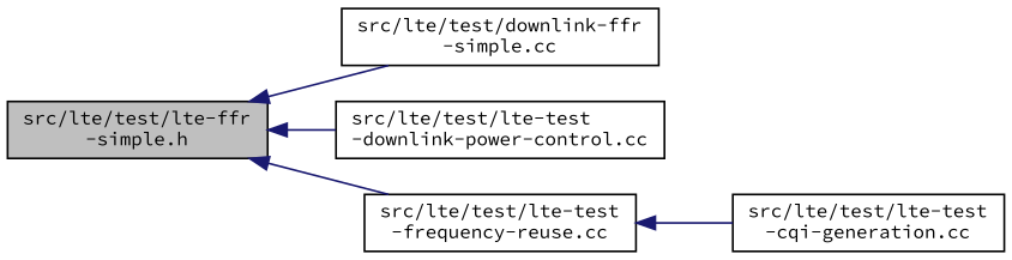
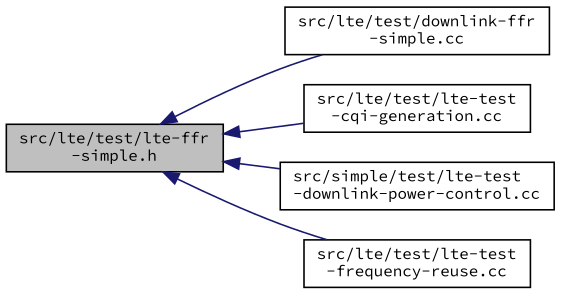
  digraph {
    fontname="Source Code Pro"
    rankdir=LR
    node [color=black fillcolor=white fontname="Source Code Pro" fontsize=10 shape=record style=filled]
    edge [color=midnightblue dir=back fontname="Source Code Pro" fontsize=10 labelfontname=Helvetica labelfontsize=10 style=solid]
    n1 [fillcolor=grey75 fontcolor=black height=0.2 label="src/lte/test/lte-ffr\l-simple.h" width=0.4]
    n2 [height=0.2 label="src/lte/test/downlink-ffr\l-simple.cc" width=0.4]
    n3 [height=0.2 label="src/lte/test/lte-test\l-cqi-generation.cc" width=0.4]
-   n4 [height=0.2 label="src/lte/test/lte-test\l-downlink-power-control.cc" width=0.4]
+   n4 [height=0.2 label="src/simple/test/lte-test\l-downlink-power-control.cc" width=0.4]
    n5 [height=0.2 label="src/lte/test/lte-test\l-frequency-reuse.cc" width=0.4]
    n1 -> n2
-   n5 -> n3
+   n1 -> n3
    n1 -> n4
    n1 -> n5
  }
